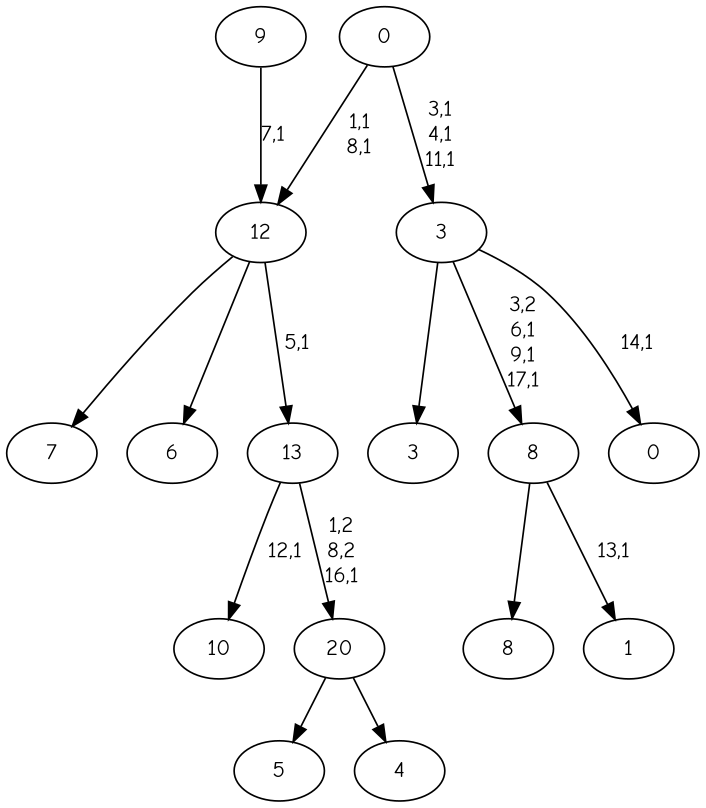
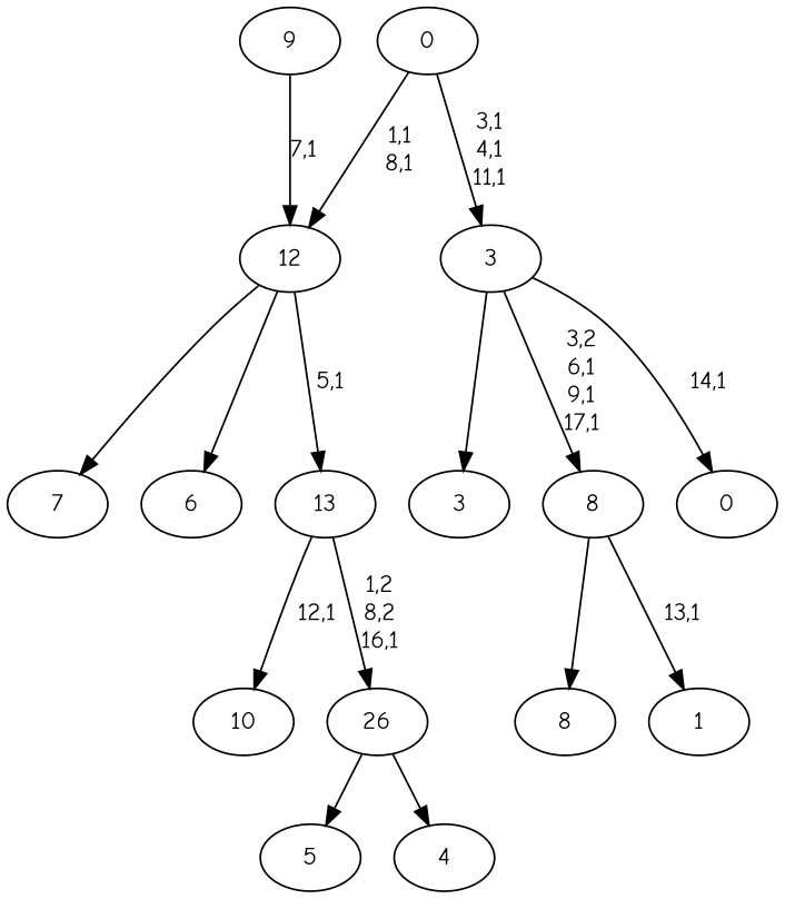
  digraph {
    fontname="Comic Neue"
    node [fontname="Comic Neue"]
    edge [fontname="Comic Neue"]
    n1 [label=10]
    n2 [label=9]
    12
    n4 [label=8]
    n5 [label=7]
    n6 [label=6]
    n7 [label=5]
    n8 [label=4]
-   20
+   20 [label=26]
    n10 [label=3]
    13
    n12 [label=1]
    8
    n14 [label=0]
    3
    0
    n2 -> 12 [label="7,1"]
    12 -> n5
    12 -> n6
    12 -> 13 [label="5,1"]
    20 -> n7
    20 -> n8
    13 -> n1 [label="12,1"]
    13 -> 20 [label="1,2\n8,2\n16,1"]
    8 -> n4
    8 -> n12 [label="13,1"]
    3 -> n10
    3 -> 8 [label="3,2\n6,1\n9,1\n17,1"]
    3 -> n14 [label="14,1"]
    0 -> 12 [label="1,1\n8,1"]
    0 -> 3 [label="3,1\n4,1\n11,1"]
  }
